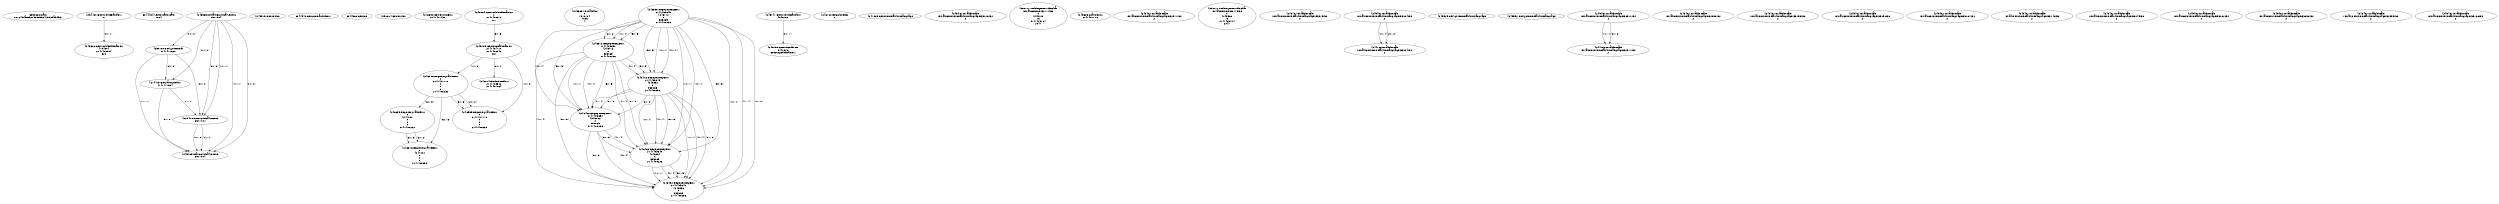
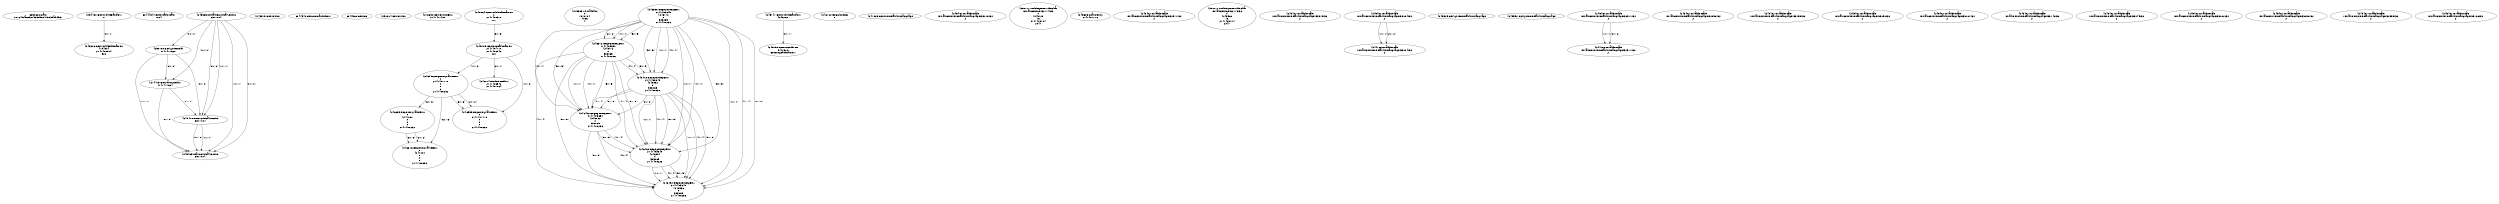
  digraph {
    n1 [label="6850628.main\n001c49dae8d21b398b9247593baddf73"]
    n2 [label="4254480.GetModuleHandleW\n0"]
    n3 [label="4243306.GetModuleFileNameW\n4194304\n2147408904\n522"]
    n4 [label="6844434.SetThreadLocale\n1024"]
    n5 [label="4243965.InitializeCriticalSection\n6917004"]
    n6 [label="4250188.GetSystemInfo\n2147417660"]
    n7 [label="4214413.GetStartupInfoW\n2147417624"]
-   n8 [label="4225418.EnterCriticalSection\n6917004"]
+   n8 [label="4245418.EnterCriticalSection\n6917004"]
    n9 [label="4245469.LeaveCriticalSection\n6917004"]
    n10 [label="4243979.GetVersion\n"]
    n11 [label="6844540.GetCommandLineW\n"]
    n12 [label="6844560.GetACP\n"]
    n13 [label="4250204.GetVersion\n"]
    n14 [label="4276690.GetVersionExW\n2147417420"]
    n15 [label="4248064.GetModuleFileNameW\n0\n2147408370\n261"]
    n16 [label="4245785.GetLongPathNameW\n2147407710\n2147406542\n261"]
    n17 [label="4246556.RegQueryValueExW\n0\n2147407710\n0\n0\n0\n2147408232"]
    n18 [label="4246014.FindFirstFileW\n2147406542\n2147407064"]
    n19 [label="4246599.RegQueryValueExW\n0\n2147407710\n0\n0\n0\n2147408232"]
    n20 [label="4215383.VirtualAlloc\n0\n1310704\n4096\n4"]
    n21 [label="4246338.RegOpenKeyExW\n2147483649\n4246772\n0\n983065\n2147408236"]
    n22 [label="4246372.RegOpenKeyExW\n2147483650\n4246772\n0\n983065\n2147408236"]
    n23 [label="4246402.RegOpenKeyExW\n2147483649\n4246832\n0\n983065\n2147408236"]
    n24 [label="4246432.RegOpenKeyExW\n2147483650\n4246832\n0\n983065\n2147408236"]
    n25 [label="4246462.RegOpenKeyExW\n2147483649\n4246884\n0\n983065\n2147408226"]
    n26 [label="4246492.RegOpenKeyExW\n2147483649\n4246936\n0\n983065\n2147408236"]
    n27 [label="4245741.GetModuleHandleW\n4246160"]
    n28 [label="4245758.GetProcAddress\n9441320\nGetLongPathNameW"]
    n29 [label="4246635.RegQueryValueExW\n0\n4247000\n0\n0\n0\n2147408232"]
    n30 [label="4246676.RegQueryValueExW\n0\n4247000\n0\n0\n0\n2147408232"]
    n31 [label="4246722.RegCloseKey\n0"]
    n32 [label="4247883.GetUserDefaultUILanguage\n"]
    n33 [label="4245487.IsValidLocale\nretval_GetUserDefaultUILanguage_33018_32\n2"]
    n34 [label="4250171.MultiByteToWideChar\nretval_GetACP_32774_32\n0\n4243728\n16\n2147403704\n2047"]
    n35 [label="4245683.CharNextW\n2147407716"]
    n36 [label="4245487.IsValidLocale\nretval_GetUserDefaultUILanguage_32971_32\n2"]
    n37 [label="4250171.MultiByteToWideChar\nretval_GetACP_32773_32\n0\n4243560\n16\n2147403704\n2047"]
    n38 [label="4245487.IsValidLocale\nretval_GetUserDefaultUILanguage_33319_32\n2"]
    n39 [label="4245487.IsValidLocale\nretval_GetUserDefaultUILanguage_33084_32\n2"]
    n40 [label="4244766.IsValidLocale\nretval_GetUserDefaultUILanguage_33084_32\n2"]
    n41 [label="4245525.GetSystemDefaultUILanguage\n"]
    n42 [label="4245552.GetSystemDefaultUILanguage\n"]
    n43 [label="4245487.IsValidLocale\nretval_GetUserDefaultUILanguage_32911_32\n2"]
    n44 [label="4244766.IsValidLocale\nretval_GetUserDefaultUILanguage_32911_32\n2"]
    n45 [label="4245487.IsValidLocale\nretval_GetUserDefaultUILanguage_32892_32\n2"]
    n46 [label="4245487.IsValidLocale\nretval_GetUserDefaultUILanguage_33153_32\n2"]
    n47 [label="4245487.IsValidLocale\nretval_GetUserDefaultUILanguage_33050_32\n2"]
    n48 [label="4245487.IsValidLocale\nretval_GetUserDefaultUILanguage_33007_32\n2"]
    n49 [label="4245487.IsValidLocale\nretval_GetUserDefaultUILanguage_33146_32\n2"]
    n50 [label="4245487.IsValidLocale\nretval_GetUserDefaultUILanguage_33045_32\n2"]
    n51 [label="4245487.IsValidLocale\nretval_GetUserDefaultUILanguage_33002_32\n2"]
    n52 [label="4245487.IsValidLocale\nretval_GetUserDefaultUILanguage_33030_32\n2"]
    n53 [label="4245487.IsValidLocale\nretval_GetUserDefaultUILanguage_32939_32\n2"]
    n54 [label="4245487.IsValidLocale\nretval_GetUserDefaultUILanguage_33126_32\n2"]
    n2 -> n3 [label="(0-->1)"]
    n5 -> n6 [label="(0-->0)"]
    n5 -> n7 [label="(0-->0)"]
    n5 -> n8 [label="(1-->1)"]
    n5 -> n8 [label="(0-->0)"]
    n5 -> n9 [label="(1-->1)"]
    n5 -> n9 [label="(0-->0)"]
    n6 -> n7 [label="(0-->0)"]
    n6 -> n8 [label="(0-->0)"]
    n6 -> n9 [label="(0-->0)"]
    n7 -> n8 [label="(0-->0)"]
    n7 -> n9 [label="(0-->0)"]
    n8 -> n9 [label="(1-->1)"]
    n8 -> n9 [label="(0-->0)"]
    n15 -> n16 [label="(3-->3)"]
    n16 -> n17 [label="(1-->2)"]
    n16 -> n18 [label="(2-->1)"]
    n16 -> n19 [label="(1-->2)"]
    n17 -> n19 [label="(2-->2)"]
    n17 -> n19 [label="(6-->6)"]
    n17 -> n29 [label="(6-->6)"]
    n17 -> n30 [label="(6-->6)"]
    n21 -> n22 [label="(2-->2)"]
    n21 -> n22 [label="(4-->4)"]
    n21 -> n22 [label="(5-->5)"]
    n21 -> n23 [label="(1-->1)"]
    n21 -> n23 [label="(4-->4)"]
    n21 -> n23 [label="(5-->5)"]
    n21 -> n24 [label="(4-->4)"]
    n21 -> n24 [label="(5-->5)"]
    n21 -> n25 [label="(1-->1)"]
    n21 -> n25 [label="(4-->4)"]
    n21 -> n25 [label="(5-->5)"]
    n21 -> n26 [label="(1-->1)"]
    n21 -> n26 [label="(4-->4)"]
    n21 -> n26 [label="(5-->5)"]
    n22 -> n23 [label="(4-->4)"]
    n22 -> n23 [label="(5-->5)"]
    n22 -> n24 [label="(1-->1)"]
    n22 -> n24 [label="(4-->4)"]
    n22 -> n24 [label="(5-->5)"]
    n22 -> n25 [label="(4-->4)"]
    n22 -> n25 [label="(5-->5)"]
    n22 -> n26 [label="(4-->4)"]
    n22 -> n26 [label="(5-->5)"]
    n23 -> n24 [label="(2-->2)"]
    n23 -> n24 [label="(4-->4)"]
    n23 -> n24 [label="(5-->5)"]
    n23 -> n25 [label="(1-->1)"]
    n23 -> n25 [label="(4-->4)"]
    n23 -> n25 [label="(5-->5)"]
    n23 -> n26 [label="(1-->1)"]
    n23 -> n26 [label="(4-->4)"]
    n23 -> n26 [label="(5-->5)"]
    n24 -> n25 [label="(4-->4)"]
    n24 -> n25 [label="(5-->5)"]
    n24 -> n26 [label="(4-->4)"]
    n24 -> n26 [label="(5-->5)"]
    n25 -> n26 [label="(1-->1)"]
    n25 -> n26 [label="(4-->4)"]
    n25 -> n26 [label="(5-->5)"]
    n27 -> n28 [label="(0-->1)"]
    n29 -> n30 [label="(2-->2)"]
    n29 -> n30 [label="(6-->6)"]
    n39 -> n40 [label="(1-->1)"]
    n39 -> n40 [label="(2-->2)"]
    n43 -> n44 [label="(1-->1)"]
    n43 -> n44 [label="(2-->2)"]
  }
